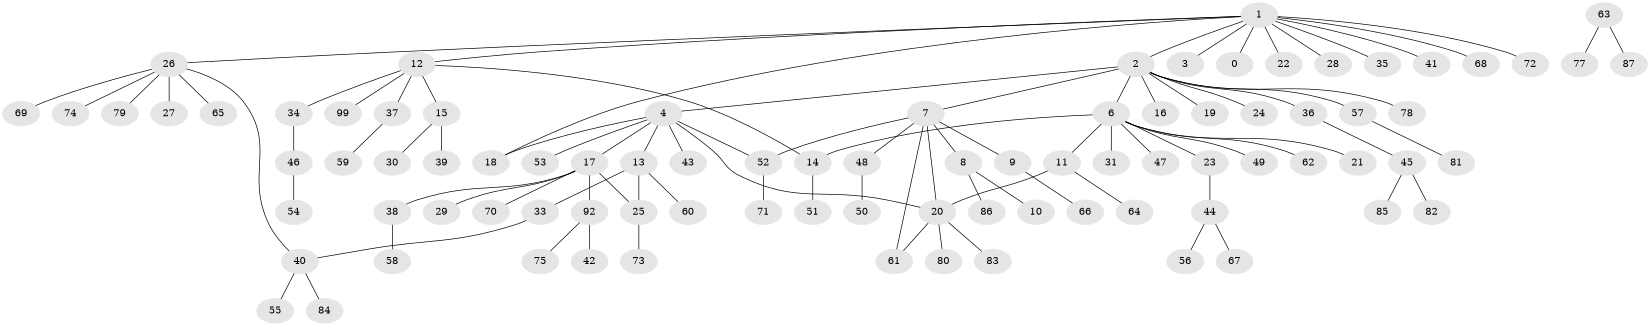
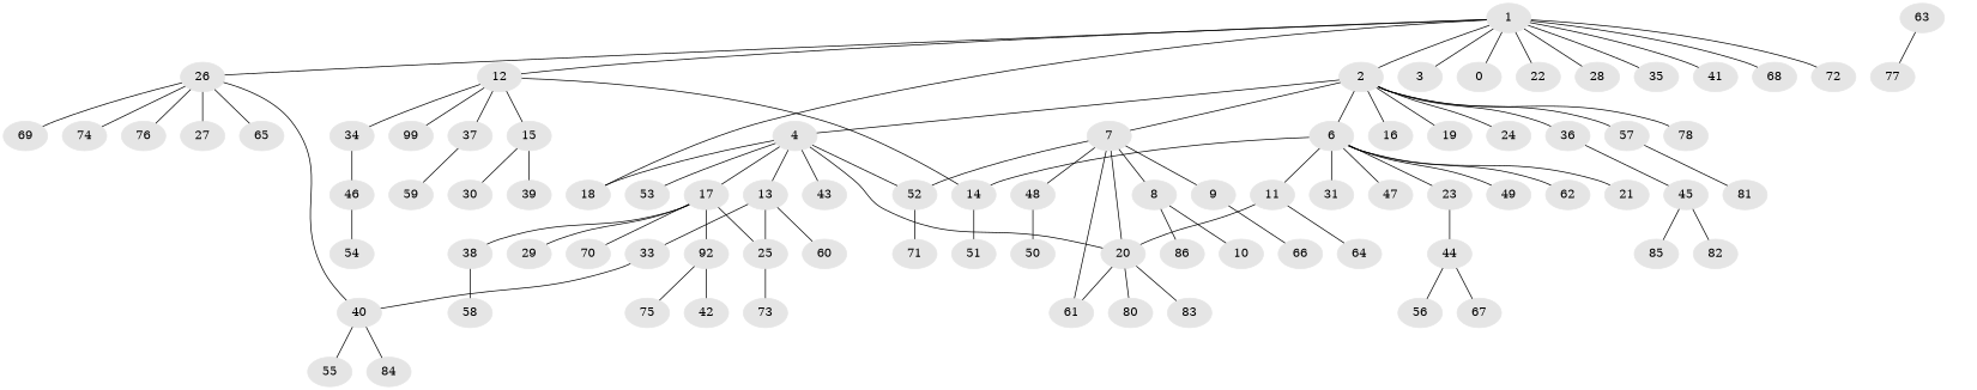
  graph {
    node [color=gray90 style=filled]
    1
    2
    3
    n4 [label=0]
    12
    18
    22
    26
    28
    35
    41
    68
    72
    4
    6
    7
    16
    19
    24
    36
    57
    78
    14
    15
    34
    37
    n27 [label=99]
    27
    40
    65
    69
    74
-   76 [label=79]
+   76
    13
    17
    20
    43
    52
    53
    11
    21
    23
    31
    47
    49
    62
    8
    9
    48
    61
    45
    81
    25
    33
    60
    29
    n57 [label=92]
    38
    70
    80
    83
    71
    64
    51
    44
    10
    86
    66
    50
    30
    39
    46
    59
    73
    42
    75
    58
    63
    77
-   87
    56
    67
    55
    84
    54
    82
    85
    1 -- 2
    1 -- 3
    1 -- n4
    1 -- 12
    1 -- 18
    1 -- 22
    1 -- 26
    1 -- 28
    1 -- 35
    1 -- 41
    1 -- 68
    1 -- 72
    2 -- 4
    2 -- 6
    2 -- 7
    2 -- 16
    2 -- 19
    2 -- 24
    2 -- 36
    2 -- 57
    2 -- 78
    12 -- 14
    12 -- 15
    12 -- 34
    12 -- 37
    12 -- n27
    26 -- 27
    26 -- 40
    26 -- 65
    26 -- 69
    26 -- 74
    26 -- 76
    4 -- 18
    4 -- 13
    4 -- 17
    4 -- 20
    4 -- 43
    4 -- 52
    4 -- 53
    6 -- 14
    6 -- 11
    6 -- 21
    6 -- 23
    6 -- 31
    6 -- 47
    6 -- 49
    6 -- 62
    7 -- 20
    7 -- 52
    7 -- 8
    7 -- 9
    7 -- 48
    7 -- 61
    36 -- 45
    57 -- 81
    14 -- 51
    15 -- 30
    15 -- 39
    34 -- 46
    37 -- 59
    40 -- 55
    40 -- 84
    13 -- 25
    13 -- 33
    13 -- 60
    17 -- 25
    17 -- 29
    17 -- n57
    17 -- 38
    17 -- 70
    20 -- 61
    20 -- 80
    20 -- 83
    52 -- 71
    11 -- 20
    11 -- 64
    23 -- 44
    8 -- 10
    8 -- 86
    9 -- 66
    48 -- 50
    45 -- 82
    45 -- 85
    25 -- 73
    33 -- 40
    n57 -- 42
    n57 -- 75
    38 -- 58
    44 -- 56
    44 -- 67
    46 -- 54
    63 -- 77
-   63 -- 87
  }
